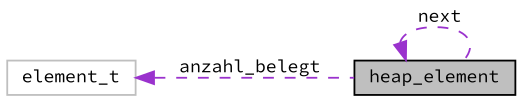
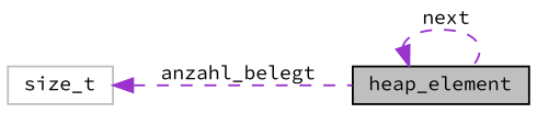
  digraph {
    rankdir=LR
    fontname="Source Code Pro"
    node [fontname="Source Code Pro" fontsize=10 shape=record style=filled]
    edge [color=darkorchid3 dir=back fontname="Source Code Pro" fontsize=10 labelfontname=Sans labelfontsize=10 style=dashed]
    n1 [color=black fillcolor=grey75 fontcolor=black height=0.2 label=heap_element width=0.4]
-   n2 [color=grey75 fillcolor=white height=0.2 label=element_t width=0.4]
+   n2 [color=grey75 fillcolor=white height=0.2 label=size_t width=0.4]
    n1 -> n1 [label=" next"]
    n2 -> n1 [label=" anzahl_belegt"]
  }
